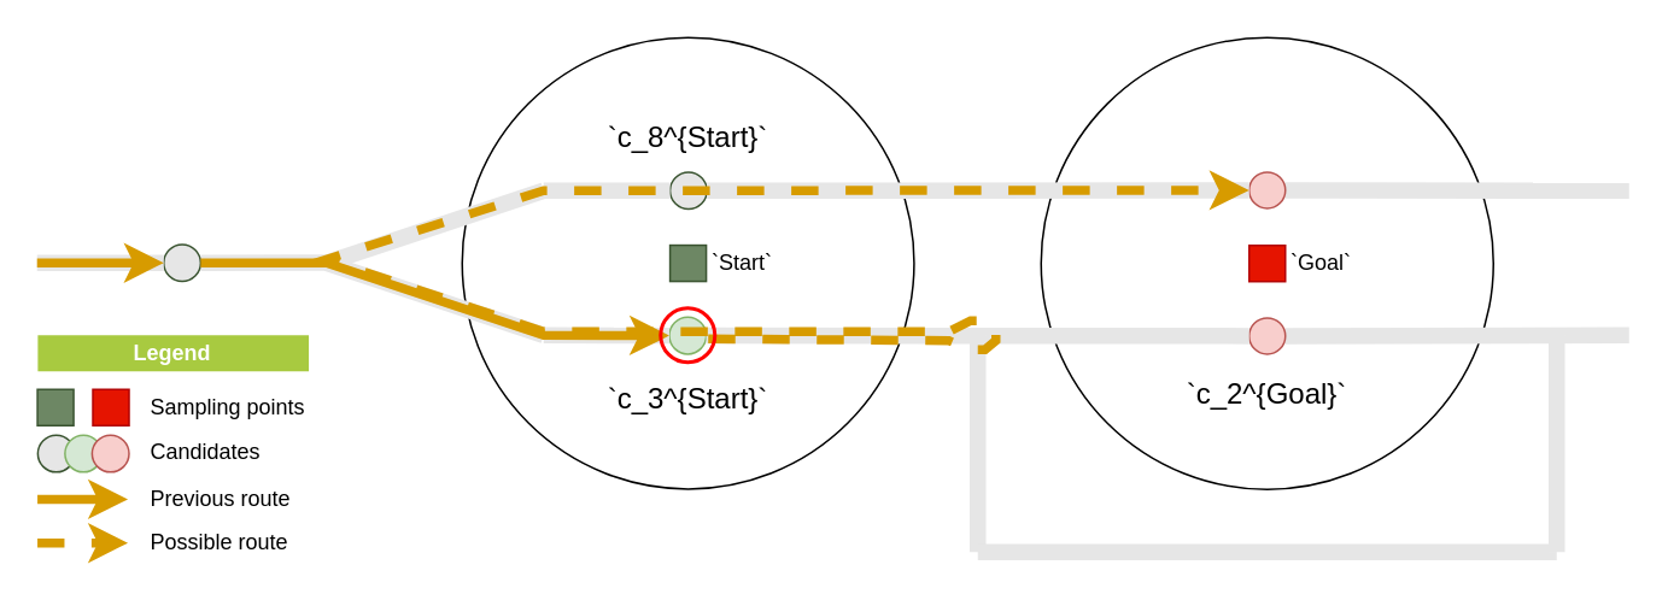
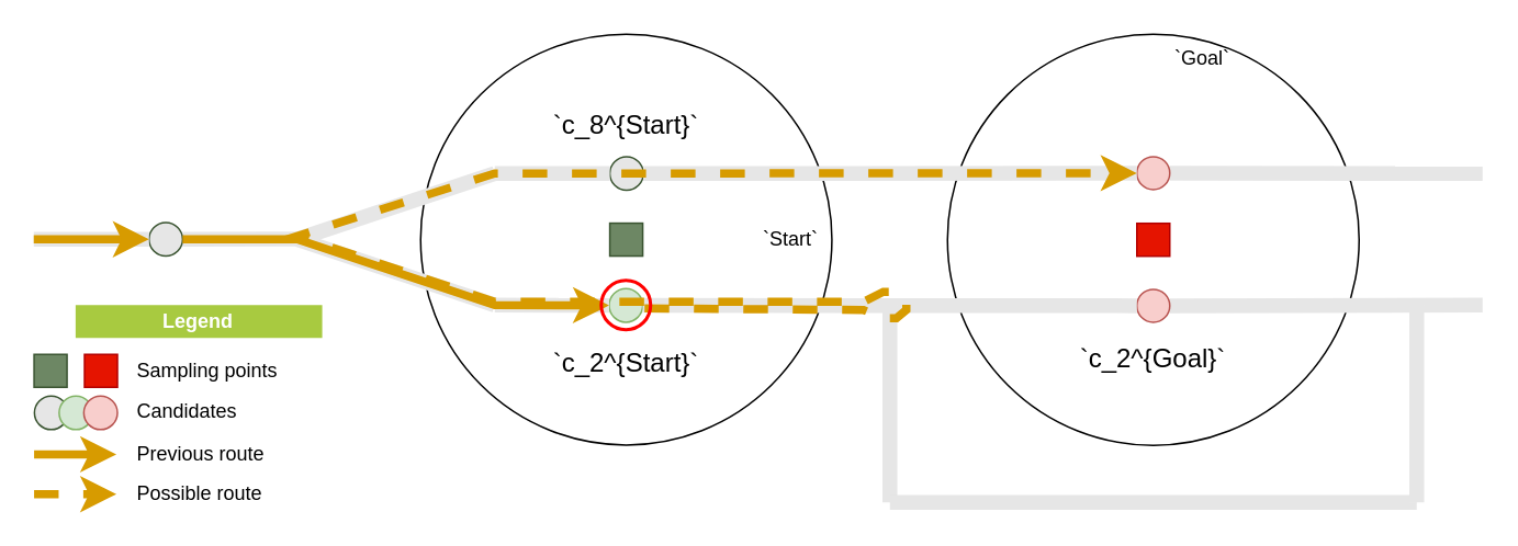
  <mxCell id="0" />
  <mxCell id="1" parent="0" />
  <mxCell id="2" value="" style="ellipse;whiteSpace=wrap;html=1;aspect=fixed;fillColor=none;" parent="1" vertex="1"><mxGeometry x="575" y="20.31" width="250" height="250" as="geometry" /></mxCell>
  <mxCell id="3" value="" style="ellipse;whiteSpace=wrap;html=1;aspect=fixed;fillColor=none;" parent="1" vertex="1"><mxGeometry x="255" y="20.31" width="249.79" height="249.79" as="geometry" /></mxCell>
  <mxCell id="4" value="" style="whiteSpace=wrap;html=1;rounded=0;shadow=0;strokeWidth=1;fillColor=#6d8764;fontSize=24;align=right;strokeColor=#3A5431;" parent="1" vertex="1"><mxGeometry x="369.89" y="135.21" width="20" height="20" as="geometry" /></mxCell>
  <mxCell id="5" value="" style="whiteSpace=wrap;html=1;rounded=0;shadow=0;strokeWidth=1;fillColor=#e51400;fontSize=24;align=right;strokeColor=#B20000;" parent="1" vertex="1"><mxGeometry x="690" y="135.31" width="20" height="20" as="geometry" /></mxCell>
  <mxCell id="6" value="" style="endArrow=none;html=1;strokeWidth=9;fillColor=#76608a;strokeColor=#E6E6E6;" parent="1" source="20" edge="1"><mxGeometry width="50" height="50" relative="1" as="geometry"><mxPoint x="300" y="105" as="sourcePoint" /><mxPoint x="900" y="105" as="targetPoint" /></mxGeometry></mxCell>
  <mxCell id="7" value="" style="endArrow=none;html=1;strokeWidth=9;fillColor=#76608a;strokeColor=#E6E6E6;" parent="1" source="18" edge="1"><mxGeometry width="50" height="50" relative="1" as="geometry"><mxPoint x="300" y="185" as="sourcePoint" /><mxPoint x="900" y="185" as="targetPoint" /></mxGeometry></mxCell>
  <mxCell id="8" value="" style="endArrow=none;html=1;strokeWidth=9;fillColor=#76608a;strokeColor=#E6E6E6;" parent="1" edge="1"><mxGeometry width="50" height="50" relative="1" as="geometry"><mxPoint x="180" y="145" as="sourcePoint" /><mxPoint x="300" y="185" as="targetPoint" /></mxGeometry></mxCell>
  <mxCell id="9" value="" style="endArrow=none;html=1;strokeWidth=9;fillColor=#76608a;strokeColor=#E6E6E6;" parent="1" edge="1"><mxGeometry width="50" height="50" relative="1" as="geometry"><mxPoint x="180" y="145" as="sourcePoint" /><mxPoint x="300" y="105" as="targetPoint" /></mxGeometry></mxCell>
  <mxCell id="10" value="" style="endArrow=none;html=1;strokeWidth=9;fillColor=#76608a;strokeColor=#E6E6E6;" parent="1" source="11" edge="1"><mxGeometry width="50" height="50" relative="1" as="geometry"><mxPoint x="-20" y="144.79" as="sourcePoint" /><mxPoint x="180" y="144.79" as="targetPoint" /></mxGeometry></mxCell>
  <mxCell id="11" value="" style="ellipse;whiteSpace=wrap;html=1;aspect=fixed;fillColor=#E6E6E6;strokeColor=#3A5431;rotation=0;rounded=0;shadow=0;fontSize=24;align=right;strokeWidth=1;" parent="1" vertex="1"><mxGeometry x="90" y="134.79" width="20.42" height="20.42" as="geometry" /></mxCell>
  <mxCell id="12" value="" style="endArrow=none;html=1;strokeWidth=9;fillColor=#76608a;strokeColor=#E6E6E6;" parent="1" target="11" edge="1"><mxGeometry width="50" height="50" relative="1" as="geometry"><mxPoint x="20" y="145" as="sourcePoint" /><mxPoint x="180" y="144.79" as="targetPoint" /></mxGeometry></mxCell>
  <mxCell id="13" style="edgeStyle=none;rounded=0;orthogonalLoop=1;jettySize=auto;html=1;strokeColor=#D79B00;strokeWidth=5;" parent="1" target="11" edge="1"><mxGeometry relative="1" as="geometry"><mxPoint x="20" y="145" as="sourcePoint" /><mxPoint x="380.63" y="294.79" as="targetPoint" /></mxGeometry></mxCell>
  <mxCell id="14" value="" style="ellipse;whiteSpace=wrap;html=1;aspect=fixed;fillColor=#d5e8d4;strokeColor=#82b366;rotation=0;direction=east;" parent="1" vertex="1"><mxGeometry x="369.47" y="175" width="20.42" height="20.42" as="geometry" /></mxCell>
  <mxCell id="15" value="" style="endArrow=none;html=1;strokeWidth=9;fillColor=#76608a;strokeColor=#E6E6E6;" parent="1" target="14" edge="1"><mxGeometry width="50" height="50" relative="1" as="geometry"><mxPoint x="300" y="185" as="sourcePoint" /><mxPoint x="720" y="185" as="targetPoint" /></mxGeometry></mxCell>
  <mxCell id="16" value="" style="ellipse;whiteSpace=wrap;html=1;aspect=fixed;fillColor=#E6E6E6;strokeColor=#3A5431;rotation=0;direction=east;rounded=0;shadow=0;fontSize=24;align=right;strokeWidth=1;" parent="1" vertex="1"><mxGeometry x="369.89" y="94.79" width="20.42" height="20.42" as="geometry" /></mxCell>
  <mxCell id="17" value="" style="endArrow=none;html=1;strokeWidth=9;fillColor=#76608a;strokeColor=#E6E6E6;" parent="1" target="16" edge="1"><mxGeometry width="50" height="50" relative="1" as="geometry"><mxPoint x="300" y="105" as="sourcePoint" /><mxPoint x="734.9" y="105" as="targetPoint" /></mxGeometry></mxCell>
  <mxCell id="18" value="" style="ellipse;whiteSpace=wrap;html=1;aspect=fixed;fillColor=#f8cecc;strokeColor=#b85450;" parent="1" vertex="1"><mxGeometry x="690" y="175.42" width="20" height="20" as="geometry" /></mxCell>
  <mxCell id="19" value="" style="endArrow=none;html=1;strokeWidth=9;fillColor=#76608a;strokeColor=#E6E6E6;" parent="1" source="14" target="18" edge="1"><mxGeometry width="50" height="50" relative="1" as="geometry"><mxPoint x="389.89" y="185.21" as="sourcePoint" /><mxPoint x="900" y="185" as="targetPoint" /></mxGeometry></mxCell>
  <mxCell id="20" value="" style="ellipse;whiteSpace=wrap;html=1;aspect=fixed;fillColor=#f8cecc;strokeColor=#b85450;" parent="1" vertex="1"><mxGeometry x="690" y="94.79" width="20" height="20" as="geometry" /></mxCell>
  <mxCell id="21" value="" style="endArrow=none;html=1;strokeWidth=9;fillColor=#76608a;strokeColor=#E6E6E6;" parent="1" source="16" target="20" edge="1"><mxGeometry width="50" height="50" relative="1" as="geometry"><mxPoint x="390.31" y="105" as="sourcePoint" /><mxPoint x="900" y="105" as="targetPoint" /></mxGeometry></mxCell>
  <mxCell id="22" value="" style="endArrow=none;html=1;strokeWidth=9;fillColor=#76608a;strokeColor=#E6E6E6;" parent="1" edge="1"><mxGeometry width="50" height="50" relative="1" as="geometry"><mxPoint x="540" y="305" as="sourcePoint" /><mxPoint x="540" y="185" as="targetPoint" /></mxGeometry></mxCell>
  <mxCell id="23" value="" style="endArrow=none;html=1;strokeWidth=9;fillColor=#76608a;strokeColor=#E6E6E6;" parent="1" edge="1"><mxGeometry width="50" height="50" relative="1" as="geometry"><mxPoint x="860" y="305" as="sourcePoint" /><mxPoint x="540" y="305" as="targetPoint" /></mxGeometry></mxCell>
  <mxCell id="24" value="" style="endArrow=none;html=1;strokeWidth=9;fillColor=#76608a;strokeColor=#E6E6E6;" parent="1" edge="1"><mxGeometry width="50" height="50" relative="1" as="geometry"><mxPoint x="860" y="305" as="sourcePoint" /><mxPoint x="860" y="185" as="targetPoint" /></mxGeometry></mxCell>
  <mxCell id="25" style="edgeStyle=none;rounded=0;orthogonalLoop=1;jettySize=auto;html=1;strokeColor=#D79B00;strokeWidth=5;" parent="1" source="11" target="14" edge="1"><mxGeometry relative="1" as="geometry"><Array as="points"><mxPoint x="180" y="145" /><mxPoint x="300" y="185" /></Array></mxGeometry></mxCell>
  <mxCell id="26" style="edgeStyle=none;rounded=0;orthogonalLoop=1;jettySize=auto;html=1;dashed=1;strokeColor=#D79B00;strokeWidth=5;jumpStyle=none;shadow=0;startArrow=none;startFill=0;exitX=0.877;exitY=0.567;exitDx=0;exitDy=0;exitPerimeter=0;" parent="1" source="27" edge="1"><mxGeometry relative="1" as="geometry"><Array as="points"><mxPoint x="524" y="188" /><mxPoint x="536" y="193" /><mxPoint x="544" y="193" /><mxPoint x="550" y="188" /><mxPoint x="550" y="183" /><mxPoint x="544" y="177" /><mxPoint x="536" y="177" /><mxPoint x="524" y="183" /><mxPoint x="300" y="183" /><mxPoint x="180" y="143" /><mxPoint x="300" y="105" /></Array><mxPoint x="394.678" y="184.787" as="sourcePoint" /><mxPoint x="690" y="104.79" as="targetPoint" /></mxGeometry></mxCell>
  <mxCell id="27" value="" style="ellipse;whiteSpace=wrap;html=1;aspect=fixed;rotation=0;rounded=0;shadow=0;fontSize=24;align=right;strokeWidth=2;fillColor=none;strokeColor=#FF0000;" parent="1" vertex="1"><mxGeometry x="364.68" y="170" width="30" height="30" as="geometry" /></mxCell>
  <mxCell id="28" value="" style="ellipse;whiteSpace=wrap;html=1;aspect=fixed;fillColor=#E6E6E6;strokeColor=#3A5431;rotation=0;rounded=0;shadow=0;fontSize=24;align=right;strokeWidth=1;" parent="1" vertex="1"><mxGeometry x="20.42" y="240.31" width="20.42" height="20.42" as="geometry" /></mxCell>
- <mxCell id="29" value="&lt;b&gt;Legend&lt;/b&gt;" style="text;html=1;strokeColor=none;align=center;verticalAlign=middle;whiteSpace=wrap;rounded=0;fillColor=#a8ca40;fontColor=#FFFFFF;" parent="1" vertex="1"><mxGeometry x="20.42" y="185" width="149.79" height="20" as="geometry" /></mxCell>
+ <mxCell id="29" value="&lt;b&gt;Legend&lt;/b&gt;" style="text;html=1;strokeColor=none;align=center;verticalAlign=middle;whiteSpace=wrap;rounded=0;fillColor=#a8ca40;fontColor=#FFFFFF;" parent="1" vertex="1"><mxGeometry x="45.42" y="185" width="149.79" height="20" as="geometry" /></mxCell>
  <mxCell id="30" value="Candidates" style="text;html=1;strokeColor=none;fillColor=none;align=left;verticalAlign=middle;whiteSpace=wrap;rounded=0;" parent="1" vertex="1"><mxGeometry x="80.84" y="240" width="89.37" height="20" as="geometry" /></mxCell>
  <mxCell id="31" value="&lt;span style=&quot;text-align: right&quot;&gt;Previous route&lt;/span&gt;" style="text;html=1;strokeColor=none;fillColor=none;align=left;verticalAlign=middle;whiteSpace=wrap;rounded=0;" parent="1" vertex="1"><mxGeometry x="80.84" y="266" width="99.37" height="20" as="geometry" /></mxCell>
  <mxCell id="32" value="" style="curved=1;html=1;strokeColor=#D79B00;fontColor=#000000;fontSize=11;rounded=0;strokeWidth=5;dashed=1;" parent="1" edge="1"><mxGeometry width="50" height="50" relative="1" as="geometry"><mxPoint x="20.21" y="300" as="sourcePoint" /><mxPoint x="70.21" y="300" as="targetPoint" /><Array as="points" /></mxGeometry></mxCell>
  <mxCell id="33" value="&lt;span style=&quot;text-align: right&quot;&gt;Possible route&lt;/span&gt;" style="text;html=1;strokeColor=none;fillColor=none;align=left;verticalAlign=middle;whiteSpace=wrap;rounded=0;" parent="1" vertex="1"><mxGeometry x="80.84" y="290" width="99.37" height="20" as="geometry" /></mxCell>
  <mxCell id="34" value="" style="ellipse;whiteSpace=wrap;html=1;aspect=fixed;fillColor=#d5e8d4;strokeColor=#82b366;rotation=0;" parent="1" vertex="1"><mxGeometry x="35.42" y="240.31" width="20.42" height="20.42" as="geometry" /></mxCell>
  <mxCell id="35" value="Sampling points" style="text;html=1;strokeColor=none;fillColor=none;align=left;verticalAlign=middle;whiteSpace=wrap;rounded=0;" parent="1" vertex="1"><mxGeometry x="80.84" y="215" width="89.37" height="20" as="geometry" /></mxCell>
  <mxCell id="36" value="" style="endArrow=none;html=1;strokeWidth=5;fillColor=#76608a;strokeColor=#82B366;" parent="1" edge="1"><mxGeometry width="50" height="50" relative="1" as="geometry"><mxPoint x="60.21" y="225" as="sourcePoint" /><mxPoint x="60.63" y="225.21" as="targetPoint" /></mxGeometry></mxCell>
  <mxCell id="37" value="" style="whiteSpace=wrap;html=1;rounded=0;shadow=0;strokeWidth=1;fillColor=#6d8764;fontSize=24;align=right;strokeColor=#3A5431;" parent="1" vertex="1"><mxGeometry x="20.21" y="215" width="20" height="20" as="geometry" /></mxCell>
  <mxCell id="38" value="" style="whiteSpace=wrap;html=1;rounded=0;shadow=0;strokeWidth=1;fillColor=#e51400;fontSize=24;align=right;strokeColor=#B20000;" parent="1" vertex="1"><mxGeometry x="50.84" y="215" width="20" height="20" as="geometry" /></mxCell>
  <mxCell id="39" value="" style="ellipse;whiteSpace=wrap;html=1;aspect=fixed;fillColor=#f8cecc;strokeColor=#b85450;rotation=0;" parent="1" vertex="1"><mxGeometry x="50.42" y="240.31" width="20.42" height="20.42" as="geometry" /></mxCell>
  <mxCell id="40" value="" style="curved=1;html=1;strokeColor=#D79B00;fontColor=#000000;fontSize=11;rounded=0;strokeWidth=5;" parent="1" edge="1"><mxGeometry width="50" height="50" relative="1" as="geometry"><mxPoint x="20.21" y="275.8" as="sourcePoint" /><mxPoint x="70.21" y="275.8" as="targetPoint" /><Array as="points" /></mxGeometry></mxCell>
- <mxCell id="41" value="`Start`" style="text;html=1;strokeColor=none;fillColor=none;align=center;verticalAlign=middle;whiteSpace=wrap;rounded=0;" parent="1" vertex="1"><mxGeometry x="389.89" y="134.79" width="40" height="20" as="geometry" /></mxCell>
- <mxCell id="42" value="`Goal`" style="text;html=1;strokeColor=none;fillColor=none;align=center;verticalAlign=middle;whiteSpace=wrap;rounded=0;" parent="1" vertex="1"><mxGeometry x="710" y="134.79" width="40" height="20" as="geometry" /></mxCell>
+ <mxCell id="41" value="`Start`" style="text;html=1;strokeColor=none;fillColor=none;align=center;verticalAlign=middle;whiteSpace=wrap;rounded=0;" parent="1" vertex="1"><mxGeometry x="459.89" y="134.79" width="40" height="20" as="geometry" /></mxCell>
+ <mxCell id="42" value="`Goal`" style="text;html=1;strokeColor=none;fillColor=none;align=center;verticalAlign=middle;whiteSpace=wrap;rounded=0;" parent="1" vertex="1"><mxGeometry x="710" y="24.79" width="40" height="20" as="geometry" /></mxCell>
  <mxCell id="43" value="&lt;div&gt;&lt;span style=&quot;font-size: 16px&quot;&gt;`c_8^{Start}`&lt;/span&gt;&lt;/div&gt;" style="text;html=1;strokeColor=none;fillColor=none;align=center;verticalAlign=middle;whiteSpace=wrap;rounded=0;fontColor=#000000;" parent="1" vertex="1"><mxGeometry x="359.68" y="65" width="40" height="20" as="geometry" /></mxCell>
- <mxCell id="44" value="&lt;div&gt;&lt;span style=&quot;font-size: 16px&quot;&gt;`c_3^{Start}`&lt;/span&gt;&lt;/div&gt;" style="text;html=1;strokeColor=none;fillColor=none;align=center;verticalAlign=middle;whiteSpace=wrap;rounded=0;fontColor=#000000;" parent="1" vertex="1"><mxGeometry x="359.68" y="210" width="40" height="20" as="geometry" /></mxCell>
+ <mxCell id="44" value="&lt;div&gt;&lt;span style=&quot;font-size: 16px&quot;&gt;`c_2^{Start}`&lt;/span&gt;&lt;/div&gt;" style="text;html=1;strokeColor=none;fillColor=none;align=center;verticalAlign=middle;whiteSpace=wrap;rounded=0;fontColor=#000000;" parent="1" vertex="1"><mxGeometry x="359.68" y="210" width="40" height="20" as="geometry" /></mxCell>
  <mxCell id="45" value="&lt;div&gt;&lt;span style=&quot;font-size: 16px&quot;&gt;`c_2^{Goal}`&lt;/span&gt;&lt;/div&gt;" style="text;html=1;strokeColor=none;fillColor=none;align=center;verticalAlign=middle;whiteSpace=wrap;rounded=0;fontColor=#000000;" parent="1" vertex="1"><mxGeometry x="680" y="207.29" width="40" height="20" as="geometry" /></mxCell>
